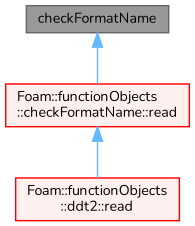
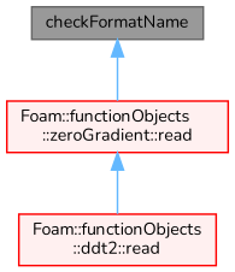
  digraph {
    fontname=Nunito
    rankdir=TB
    node [color=red fillcolor="#FFF0F0" fontname=Nunito fontsize=10 shape=box style=filled]
    edge [color=steelblue1 dir=back fontname=Nunito fontsize=10 labelfontname=Helvetica labelfontsize=10 style=solid]
    n1 [color=gray40 fillcolor=grey60 fontcolor=black height=0.2 label=checkFormatName width=0.4]
-   n2 [height=0.2 label="Foam::functionObjects\l::checkFormatName::read" width=0.4]
+   n2 [height=0.2 label="Foam::functionObjects\l::zeroGradient::read" width=0.4]
    n3 [height=0.2 label="Foam::functionObjects\l::ddt2::read" width=0.4]
    n1 -> n2
    n2 -> n3
  }
